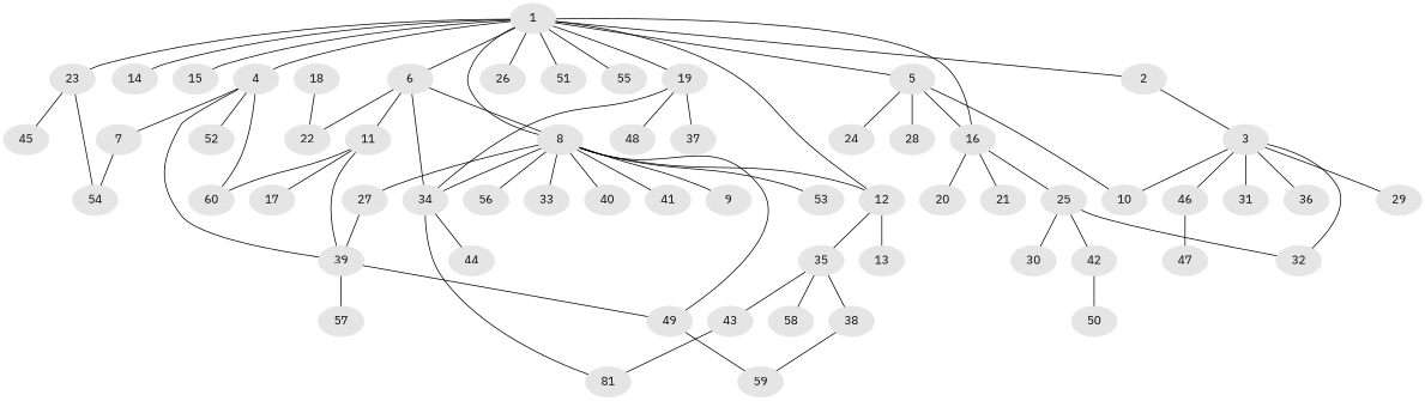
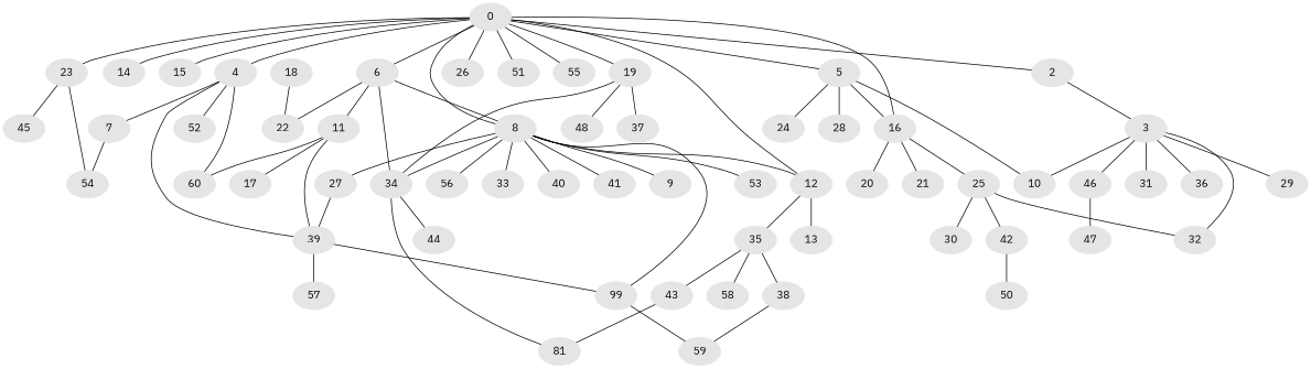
  graph {
    fontname="IBM Plex Sans"
    node [color=gray90 fontname="IBM Plex Sans" style=filled]
    edge [fontname="IBM Plex Sans"]
-   1
+   1 [label=0]
    2
    4
    5
    6
    8
    12
    14
    15
    16
    19
    23
    26
    51
    55
    3
    7
    39
    52
    60
    10
    24
    28
    11
    22
    34
    9
    27
    33
    40
    41
-   49
+   49 [label=99]
    53
    56
    13
    35
    25
    20
    21
    18
    37
    48
    54
    45
    29
    31
    32
    36
    46
    47
    57
    17
    44
    n54 [label=81]
    59
    30
    42
    38
    43
    58
    50
    1 -- 2
    1 -- 4
    1 -- 5
    1 -- 6
    1 -- 8
    1 -- 12
    1 -- 14
    1 -- 15
    1 -- 16
    1 -- 19
    1 -- 23
    1 -- 26
    1 -- 51
    1 -- 55
    2 -- 3
    4 -- 7
    4 -- 39
    4 -- 52
    4 -- 60
    5 -- 16
    5 -- 10
    5 -- 24
    5 -- 28
    6 -- 8
    6 -- 11
    6 -- 22
    6 -- 34
    8 -- 12
    8 -- 34
    8 -- 9
    8 -- 27
    8 -- 33
    8 -- 40
    8 -- 41
    8 -- 49
    8 -- 53
    8 -- 56
    12 -- 13
    12 -- 35
    16 -- 25
    16 -- 20
    16 -- 21
    19 -- 34
    19 -- 37
    19 -- 48
    23 -- 54
    23 -- 45
    3 -- 10
    3 -- 29
    3 -- 31
    3 -- 32
    3 -- 36
    3 -- 46
    7 -- 54
    39 -- 49
    39 -- 57
    11 -- 39
    11 -- 60
    11 -- 17
    34 -- 44
    34 -- n54
    27 -- 39
    49 -- 59
    35 -- 38
    35 -- 43
    35 -- 58
    25 -- 32
    25 -- 30
    25 -- 42
    18 -- 22
    46 -- 47
    42 -- 50
    38 -- 59
    43 -- n54
  }
